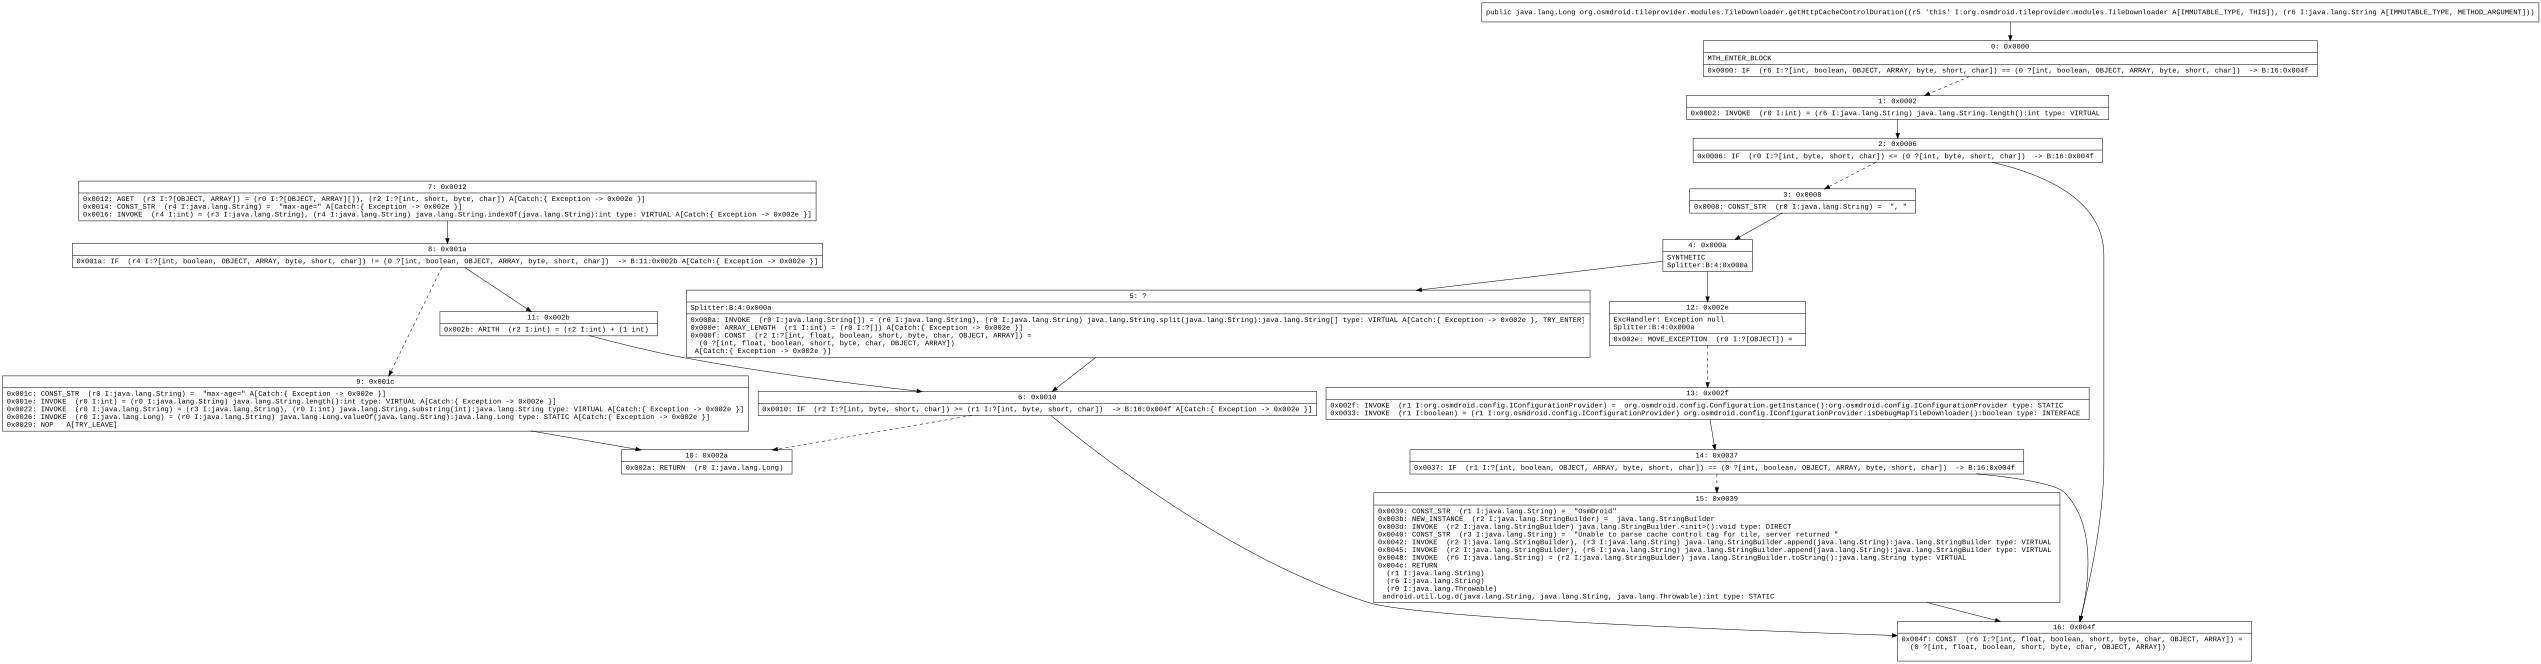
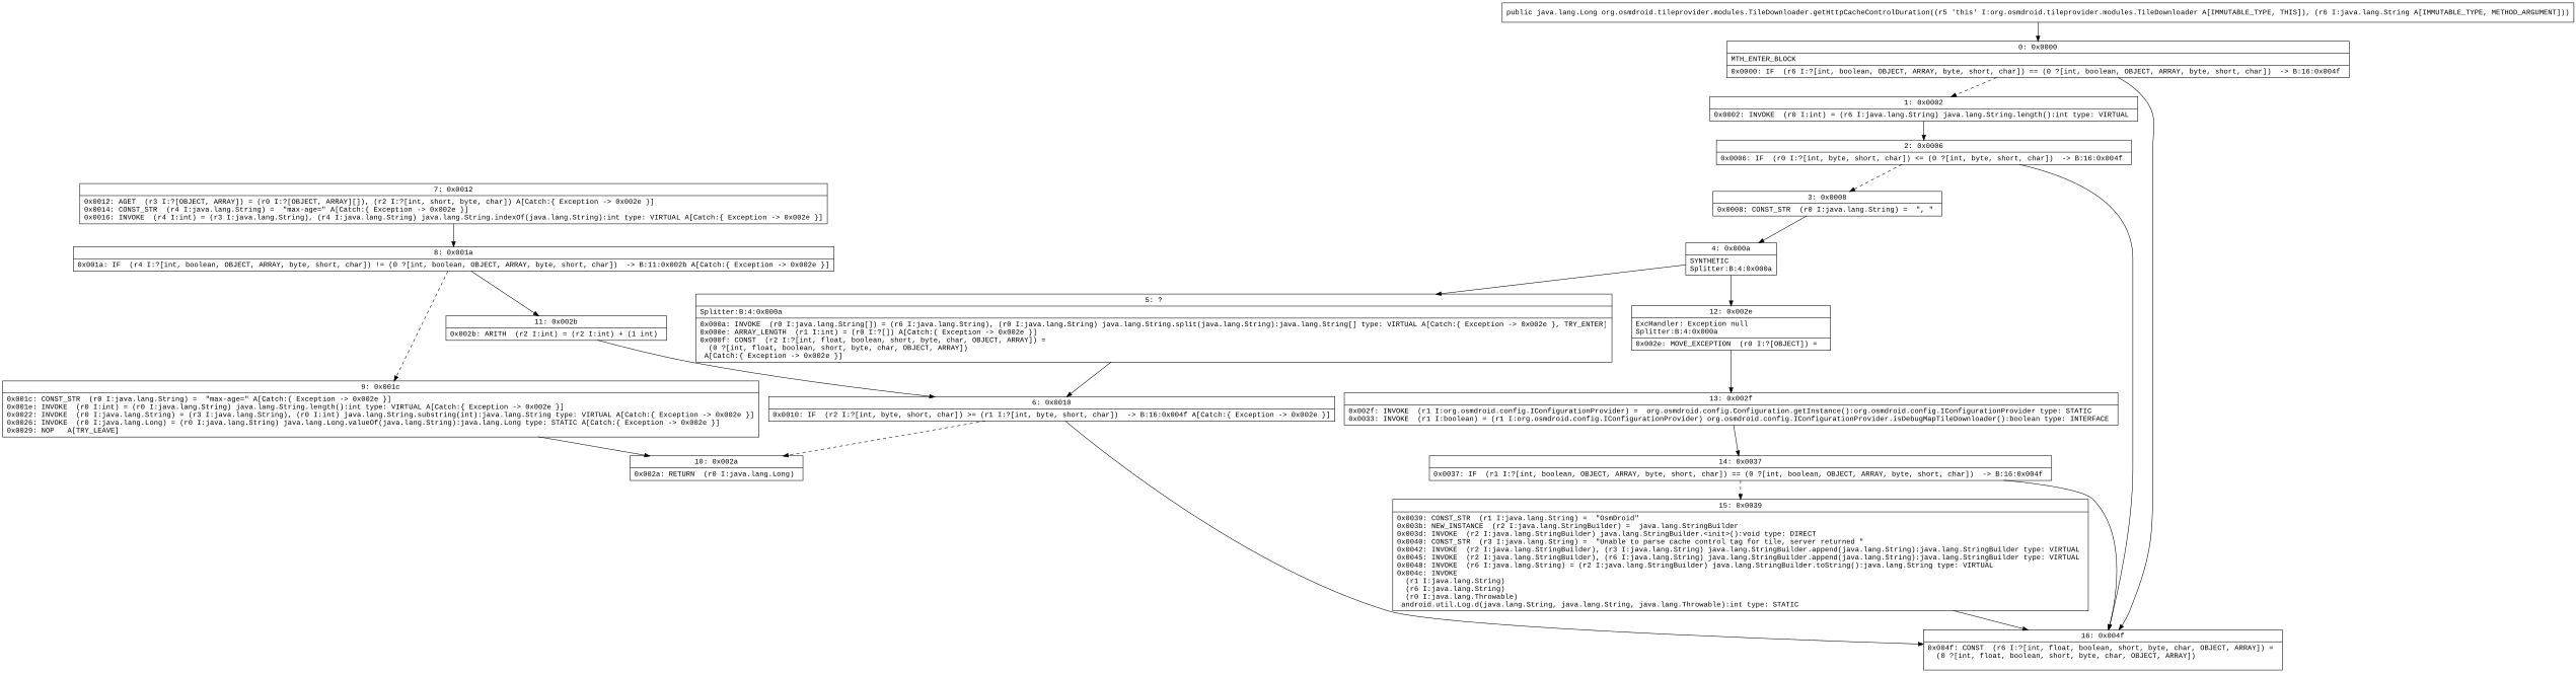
  digraph {
    fontname="Liberation Mono"
    node [fontname="Liberation Mono" shape=record]
    edge [fontname="Liberation Mono"]
    n1 [label="{0\:\ 0x0000|MTH_ENTER_BLOCK\l|0x0000: IF  (r6 I:?[int, boolean, OBJECT, ARRAY, byte, short, char]) == (0 ?[int, boolean, OBJECT, ARRAY, byte, short, char])  \-\> B:16:0x004f \l}"]
    n2 [label="{1\:\ 0x0002|0x0002: INVOKE  (r0 I:int) = (r6 I:java.lang.String) java.lang.String.length():int type: VIRTUAL \l}"]
    n3 [label="{16\:\ 0x004f|0x004f: CONST  (r6 I:?[int, float, boolean, short, byte, char, OBJECT, ARRAY]) = \l  (0 ?[int, float, boolean, short, byte, char, OBJECT, ARRAY])\l \l}"]
    n4 [label="{2\:\ 0x0006|0x0006: IF  (r0 I:?[int, byte, short, char]) \<= (0 ?[int, byte, short, char])  \-\> B:16:0x004f \l}"]
    n5 [label="{3\:\ 0x0008|0x0008: CONST_STR  (r0 I:java.lang.String) =  \", \" \l}"]
    n6 [label="{4\:\ 0x000a|SYNTHETIC\lSplitter:B:4:0x000a\l}"]
    n7 [label="{5\:\ ?|Splitter:B:4:0x000a\l|0x000a: INVOKE  (r0 I:java.lang.String[]) = (r6 I:java.lang.String), (r0 I:java.lang.String) java.lang.String.split(java.lang.String):java.lang.String[] type: VIRTUAL A[Catch:\{ Exception \-\> 0x002e \}, TRY_ENTER]\l0x000e: ARRAY_LENGTH  (r1 I:int) = (r0 I:?[]) A[Catch:\{ Exception \-\> 0x002e \}]\l0x000f: CONST  (r2 I:?[int, float, boolean, short, byte, char, OBJECT, ARRAY]) = \l  (0 ?[int, float, boolean, short, byte, char, OBJECT, ARRAY])\l A[Catch:\{ Exception \-\> 0x002e \}]\l}"]
    n8 [label="{12\:\ 0x002e|ExcHandler: Exception null\lSplitter:B:4:0x000a\l|0x002e: MOVE_EXCEPTION  (r0 I:?[OBJECT]) =  \l}"]
    n9 [label="{6\:\ 0x0010|0x0010: IF  (r2 I:?[int, byte, short, char]) \>= (r1 I:?[int, byte, short, char])  \-\> B:16:0x004f A[Catch:\{ Exception \-\> 0x002e \}]\l}"]
    n10 [label="{13\:\ 0x002f|0x002f: INVOKE  (r1 I:org.osmdroid.config.IConfigurationProvider) =  org.osmdroid.config.Configuration.getInstance():org.osmdroid.config.IConfigurationProvider type: STATIC \l0x0033: INVOKE  (r1 I:boolean) = (r1 I:org.osmdroid.config.IConfigurationProvider) org.osmdroid.config.IConfigurationProvider.isDebugMapTileDownloader():boolean type: INTERFACE \l}"]
    n11 [label="{10\:\ 0x002a|0x002a: RETURN  (r0 I:java.lang.Long) \l}"]
    n12 [label="{7\:\ 0x0012|0x0012: AGET  (r3 I:?[OBJECT, ARRAY]) = (r0 I:?[OBJECT, ARRAY][]), (r2 I:?[int, short, byte, char]) A[Catch:\{ Exception \-\> 0x002e \}]\l0x0014: CONST_STR  (r4 I:java.lang.String) =  \"max\-age=\" A[Catch:\{ Exception \-\> 0x002e \}]\l0x0016: INVOKE  (r4 I:int) = (r3 I:java.lang.String), (r4 I:java.lang.String) java.lang.String.indexOf(java.lang.String):int type: VIRTUAL A[Catch:\{ Exception \-\> 0x002e \}]\l}"]
    n13 [label="{8\:\ 0x001a|0x001a: IF  (r4 I:?[int, boolean, OBJECT, ARRAY, byte, short, char]) != (0 ?[int, boolean, OBJECT, ARRAY, byte, short, char])  \-\> B:11:0x002b A[Catch:\{ Exception \-\> 0x002e \}]\l}"]
    n14 [label="{9\:\ 0x001c|0x001c: CONST_STR  (r0 I:java.lang.String) =  \"max\-age=\" A[Catch:\{ Exception \-\> 0x002e \}]\l0x001e: INVOKE  (r0 I:int) = (r0 I:java.lang.String) java.lang.String.length():int type: VIRTUAL A[Catch:\{ Exception \-\> 0x002e \}]\l0x0022: INVOKE  (r0 I:java.lang.String) = (r3 I:java.lang.String), (r0 I:int) java.lang.String.substring(int):java.lang.String type: VIRTUAL A[Catch:\{ Exception \-\> 0x002e \}]\l0x0026: INVOKE  (r0 I:java.lang.Long) = (r0 I:java.lang.String) java.lang.Long.valueOf(java.lang.String):java.lang.Long type: STATIC A[Catch:\{ Exception \-\> 0x002e \}]\l0x0029: NOP   A[TRY_LEAVE]\l}"]
    n15 [label="{11\:\ 0x002b|0x002b: ARITH  (r2 I:int) = (r2 I:int) + (1 int) \l}"]
    n16 [label="{14\:\ 0x0037|0x0037: IF  (r1 I:?[int, boolean, OBJECT, ARRAY, byte, short, char]) == (0 ?[int, boolean, OBJECT, ARRAY, byte, short, char])  \-\> B:16:0x004f \l}"]
-   n17 [label="{15\:\ 0x0039|0x0039: CONST_STR  (r1 I:java.lang.String) =  \"OsmDroid\" \l0x003b: NEW_INSTANCE  (r2 I:java.lang.StringBuilder) =  java.lang.StringBuilder \l0x003d: INVOKE  (r2 I:java.lang.StringBuilder) java.lang.StringBuilder.\<init\>():void type: DIRECT \l0x0040: CONST_STR  (r3 I:java.lang.String) =  \"Unable to parse cache control tag for tile, server returned \" \l0x0042: INVOKE  (r2 I:java.lang.StringBuilder), (r3 I:java.lang.String) java.lang.StringBuilder.append(java.lang.String):java.lang.StringBuilder type: VIRTUAL \l0x0045: INVOKE  (r2 I:java.lang.StringBuilder), (r6 I:java.lang.String) java.lang.StringBuilder.append(java.lang.String):java.lang.StringBuilder type: VIRTUAL \l0x0048: INVOKE  (r6 I:java.lang.String) = (r2 I:java.lang.StringBuilder) java.lang.StringBuilder.toString():java.lang.String type: VIRTUAL \l0x004c: RETURN  \l  (r1 I:java.lang.String)\l  (r6 I:java.lang.String)\l  (r0 I:java.lang.Throwable)\l android.util.Log.d(java.lang.String, java.lang.String, java.lang.Throwable):int type: STATIC \l}"]
+   n17 [label="{15\:\ 0x0039|0x0039: CONST_STR  (r1 I:java.lang.String) =  \"OsmDroid\" \l0x003b: NEW_INSTANCE  (r2 I:java.lang.StringBuilder) =  java.lang.StringBuilder \l0x003d: INVOKE  (r2 I:java.lang.StringBuilder) java.lang.StringBuilder.\<init\>():void type: DIRECT \l0x0040: CONST_STR  (r3 I:java.lang.String) =  \"Unable to parse cache control tag for tile, server returned \" \l0x0042: INVOKE  (r2 I:java.lang.StringBuilder), (r3 I:java.lang.String) java.lang.StringBuilder.append(java.lang.String):java.lang.StringBuilder type: VIRTUAL \l0x0045: INVOKE  (r2 I:java.lang.StringBuilder), (r6 I:java.lang.String) java.lang.StringBuilder.append(java.lang.String):java.lang.StringBuilder type: VIRTUAL \l0x0048: INVOKE  (r6 I:java.lang.String) = (r2 I:java.lang.StringBuilder) java.lang.StringBuilder.toString():java.lang.String type: VIRTUAL \l0x004c: INVOKE  \l  (r1 I:java.lang.String)\l  (r6 I:java.lang.String)\l  (r0 I:java.lang.Throwable)\l android.util.Log.d(java.lang.String, java.lang.String, java.lang.Throwable):int type: STATIC \l}"]
    n18 [label="{public java.lang.Long org.osmdroid.tileprovider.modules.TileDownloader.getHttpCacheControlDuration((r5 'this' I:org.osmdroid.tileprovider.modules.TileDownloader A[IMMUTABLE_TYPE, THIS]), (r6 I:java.lang.String A[IMMUTABLE_TYPE, METHOD_ARGUMENT])) }"]
    n1 -> n2 [style=dashed]
+   n1 -> n3
    n2 -> n4
    n4 -> n3
    n4 -> n5 [style=dashed]
    n5 -> n6
    n6 -> n7
    n6 -> n8
    n7 -> n9
-   n8 -> n10 [style=dashed]
+   n8 -> n10
    n9 -> n3
    n9 -> n11 [style=dashed]
    n10 -> n16
    n12 -> n13
    n13 -> n14 [style=dashed]
    n13 -> n15
    n14 -> n11
    n15 -> n9
    n16 -> n3
    n16 -> n17 [style=dashed]
    n17 -> n3
    n18 -> n1
  }
